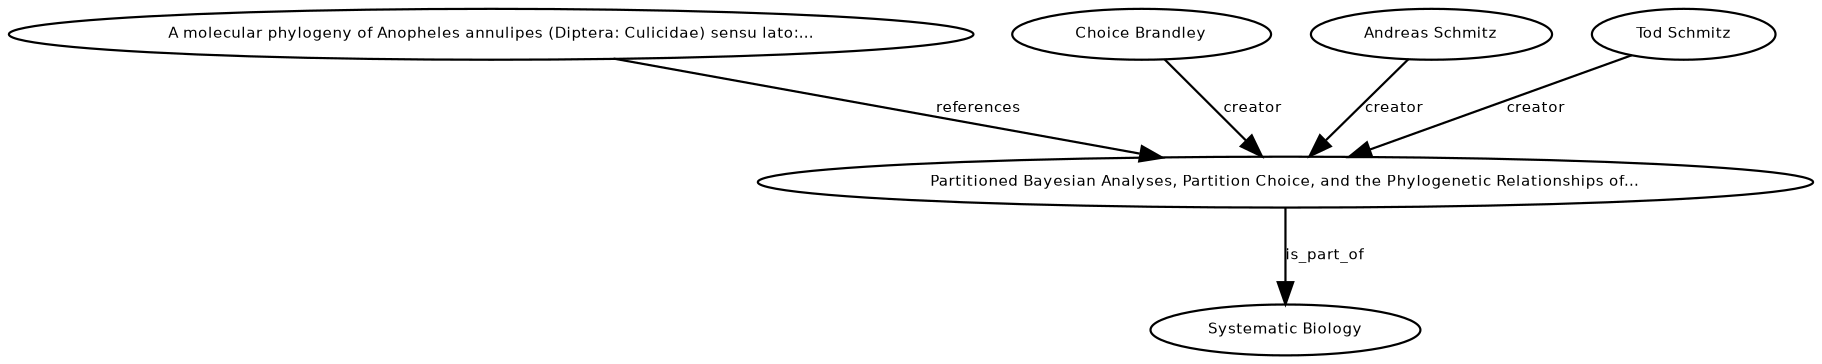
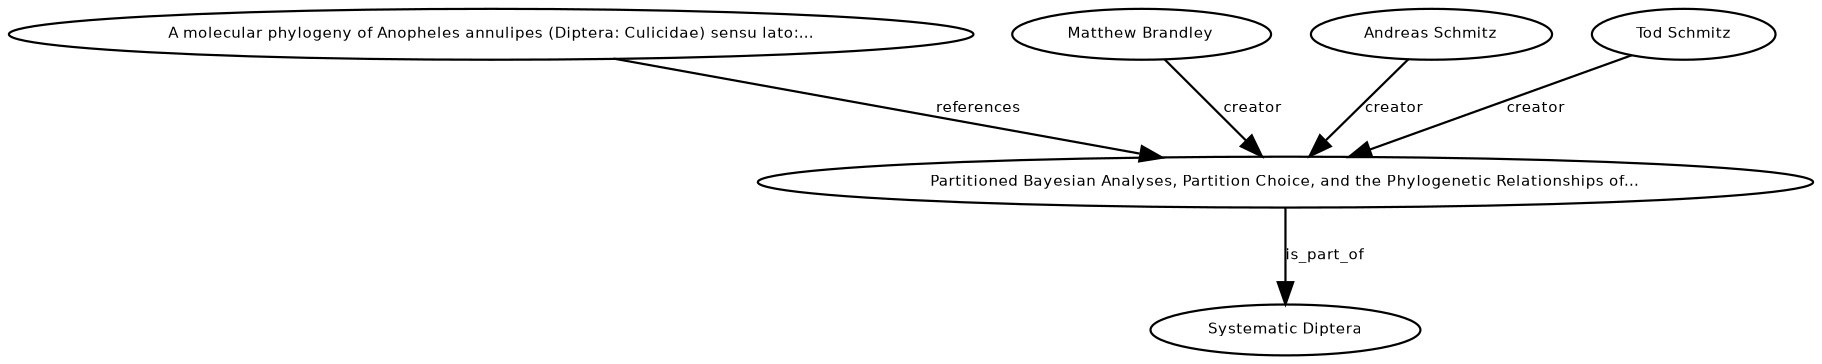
  digraph {
    node [fontname=Helvetica fontsize=7]
    edge [fontname=Helvetica fontsize=7]
    n1 [height=0.27433100247 label="Partitioned Bayesian Analyses, Partition Choice, and the Phylogenetic Relationships of..." width=0.27433100247]
-   n2 [height=0.27433100247 label="Systematic Biology" width=0.27433100247]
+   n2 [height=0.27433100247 label="Systematic Diptera" width=0.27433100247]
    n3 [height=0.27433100247 label="A molecular phylogeny of Anopheles annulipes (Diptera: Culicidae) sensu lato:..." width=0.27433100247]
-   n4 [height=0.27433100247 label="Choice Brandley" width=0.27433100247]
+   n4 [height=0.27433100247 label="Matthew Brandley" width=0.27433100247]
    n5 [height=0.27433100247 label="Andreas Schmitz" width=0.27433100247]
    n6 [height=0.27433100247 label="Tod Schmitz" width=0.27433100247]
    n1 -> n2 [label=is_part_of]
    n3 -> n1 [label=references]
    n4 -> n1 [label=creator]
    n5 -> n1 [label=creator]
    n6 -> n1 [label=creator]
  }
